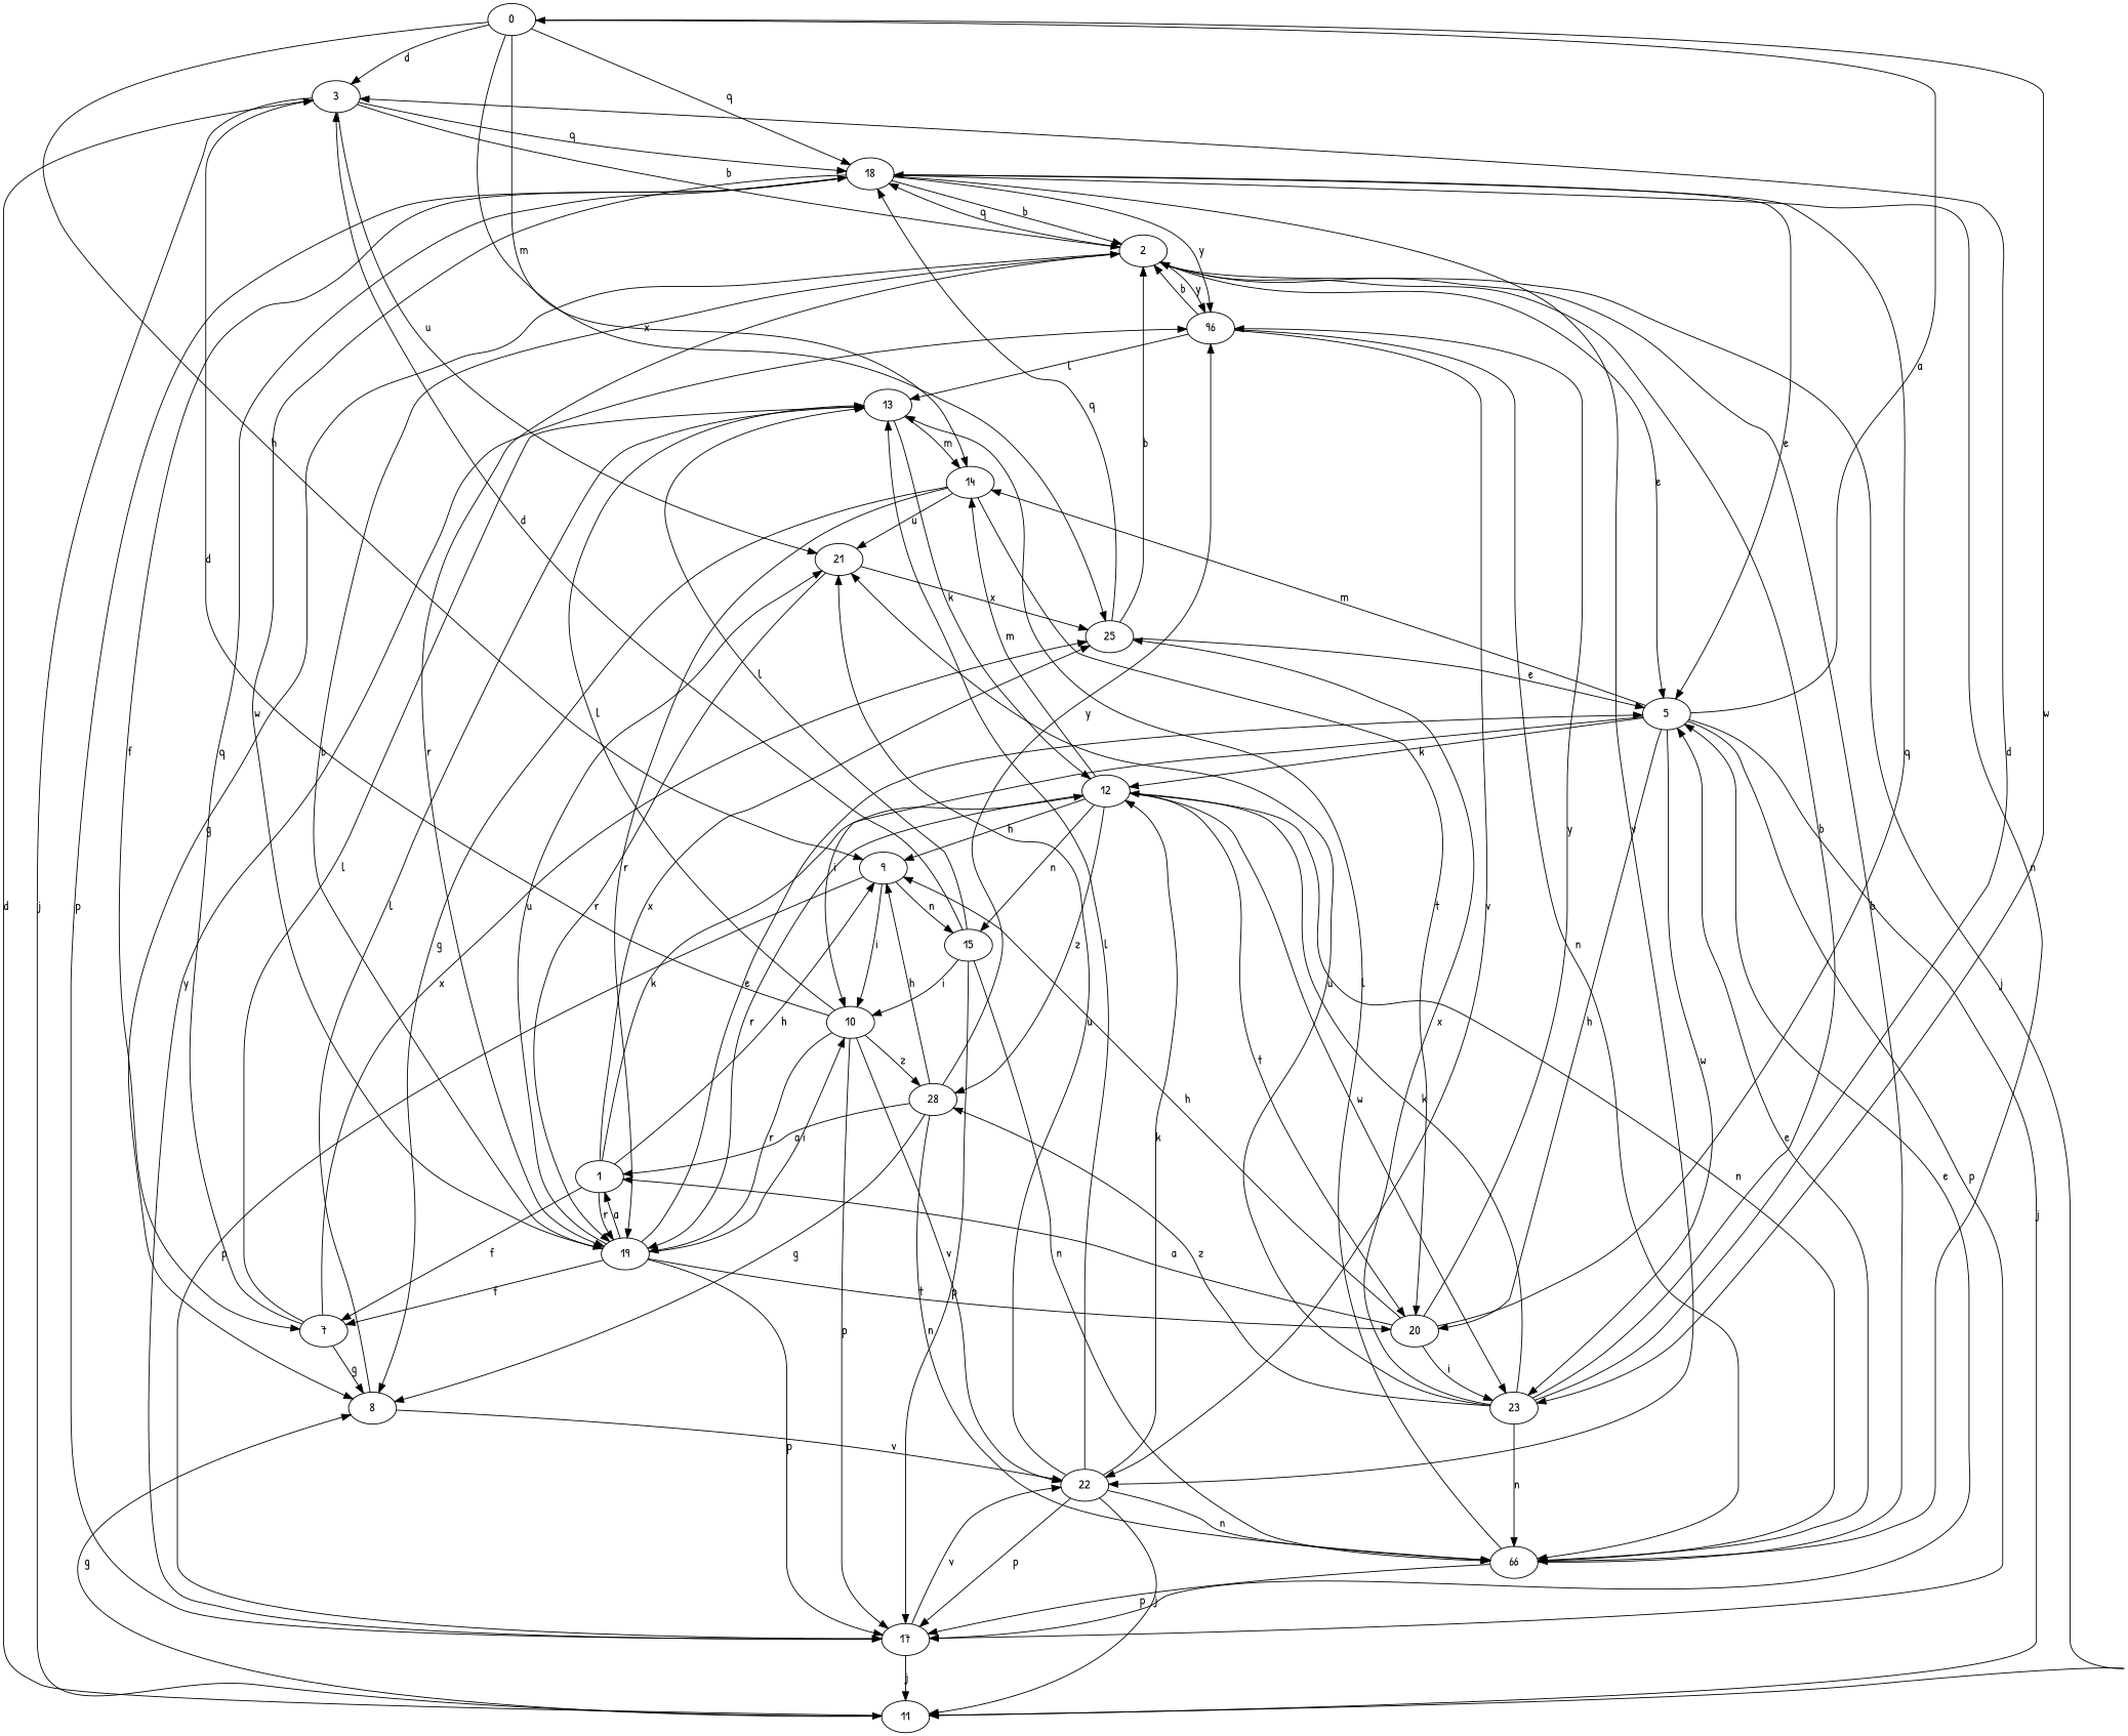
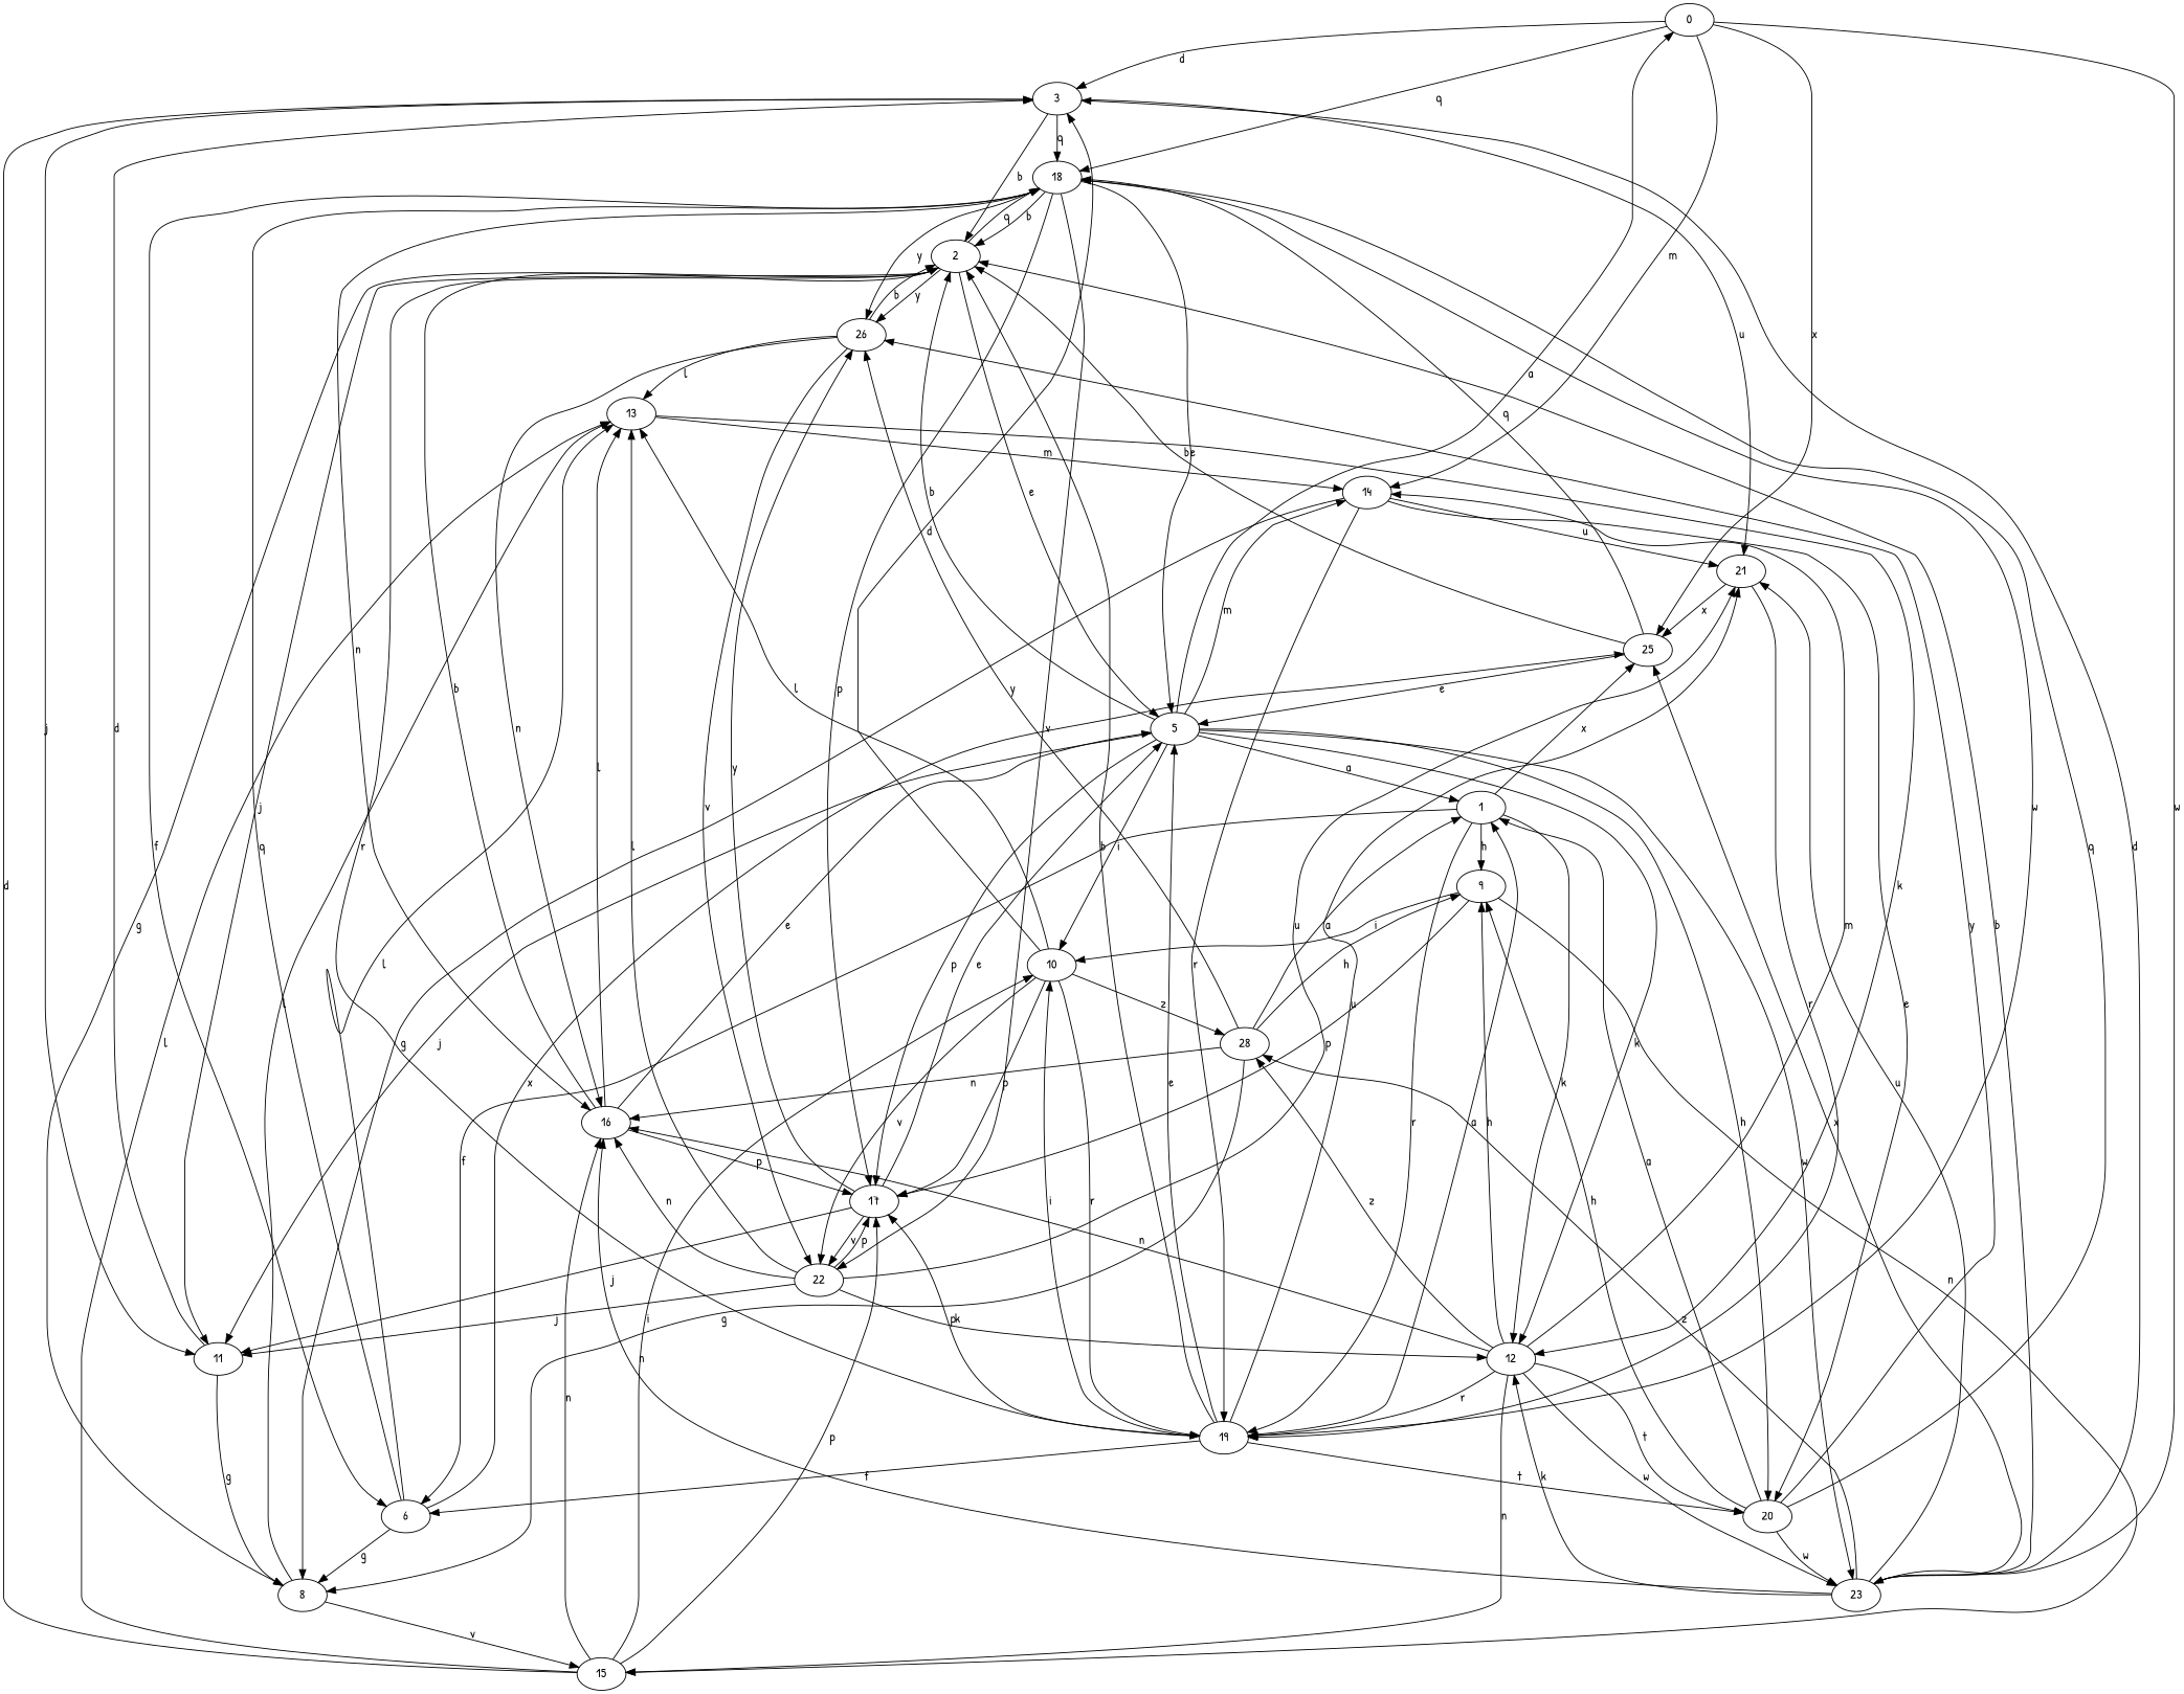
  strict digraph {
    fontname="Patrick Hand"
    node [fontname="Patrick Hand"]
    edge [fontname="Patrick Hand"]
    0
    3
    9
    14
    18
    23
    25
    2
    11
    21
    10
    17
    15
    19
    8
    20
-   6 [label=7]
+   6
    5
-   26 [label=96]
+   26
    22
-   16 [label=66]
+   16
    28
    12
    1
    13
    0 -> 3 [label=d]
-   0 -> 9 [label=h]
    0 -> 14 [label=m]
    0 -> 18 [label=q]
    0 -> 23 [label=w]
    0 -> 25 [label=x]
    3 -> 18 [label=q]
    3 -> 2 [label=b]
    3 -> 11 [label=j]
    3 -> 21 [label=u]
    9 -> 10 [label=i]
    9 -> 17 [label=p]
    9 -> 15 [label=n]
    14 -> 21 [label=u]
    14 -> 19 [label=r]
    14 -> 8 [label=g]
-   14 -> 20 [label=t]
+   14 -> 20 [label=e]
    18 -> 2 [label=b]
    18 -> 17 [label=p]
    18 -> 19 [label=w]
    18 -> 6 [label=f]
    18 -> 5 [label=e]
    18 -> 26 [label=y]
    18 -> 22 [label=v]
    18 -> 16 [label=n]
    23 -> 3 [label=d]
    23 -> 25 [label=x]
    23 -> 2 [label=b]
    23 -> 21 [label=u]
    23 -> 16 [label=n]
    23 -> 28 [label=z]
    23 -> 12 [label=k]
    25 -> 18 [label=q]
    25 -> 2 [label=b]
    25 -> 5 [label=e]
    2 -> 18 [label=q]
    2 -> 11 [label=j]
    2 -> 19 [label=r]
    2 -> 8 [label=g]
    2 -> 5 [label=e]
    2 -> 26 [label=y]
    11 -> 3 [label=d]
    11 -> 8 [label=g]
    21 -> 25 [label=x]
    21 -> 19 [label=r]
    10 -> 3 [label=d]
    10 -> 17 [label=p]
    10 -> 19 [label=r]
    10 -> 22 [label=v]
    10 -> 28 [label=z]
    10 -> 13 [label=l]
    17 -> 11 [label=j]
    17 -> 5 [label=e]
    17 -> 26 [label=y]
    17 -> 22 [label=v]
    15 -> 3 [label=d]
    15 -> 10 [label=i]
    15 -> 17 [label=p]
    15 -> 16 [label=n]
    15 -> 13 [label=l]
    19 -> 2 [label=b]
    19 -> 21 [label=u]
    19 -> 10 [label=i]
    19 -> 17 [label=p]
    19 -> 20 [label=t]
    19 -> 6 [label=f]
    19 -> 5 [label=e]
    19 -> 1 [label=a]
-   8 -> 22 [label=v]
+   8 -> 15 [label=v]
    8 -> 13 [label=l]
    20 -> 9 [label=h]
    20 -> 18 [label=q]
-   20 -> 23 [label=i]
+   20 -> 23 [label=w]
    20 -> 26 [label=y]
    20 -> 1 [label=a]
    6 -> 18 [label=q]
    6 -> 25 [label=x]
    6 -> 8 [label=g]
    6 -> 13 [label=l]
    5 -> 0 [label=a]
    5 -> 14 [label=m]
    5 -> 23 [label=w]
+   5 -> 2 [label=b]
    5 -> 11 [label=j]
    5 -> 10 [label=i]
    5 -> 17 [label=p]
    5 -> 20 [label=h]
    5 -> 12 [label=k]
+   5 -> 1 [label=a]
    26 -> 2 [label=b]
    26 -> 22 [label=v]
    26 -> 16 [label=n]
    26 -> 13 [label=l]
    22 -> 11 [label=j]
    22 -> 21 [label=u]
    22 -> 17 [label=p]
    22 -> 16 [label=n]
    22 -> 12 [label=k]
    22 -> 13 [label=l]
    16 -> 2 [label=b]
    16 -> 17 [label=p]
    16 -> 5 [label=e]
    16 -> 13 [label=l]
    28 -> 9 [label=h]
    28 -> 8 [label=g]
    28 -> 26 [label=y]
    28 -> 16 [label=n]
    28 -> 1 [label=a]
    12 -> 9 [label=h]
    12 -> 14 [label=m]
    12 -> 23 [label=w]
    12 -> 15 [label=n]
    12 -> 19 [label=r]
    12 -> 20 [label=t]
    12 -> 16 [label=n]
    12 -> 28 [label=z]
    1 -> 9 [label=h]
    1 -> 25 [label=x]
    1 -> 19 [label=r]
    1 -> 6 [label=f]
    1 -> 12 [label=k]
    13 -> 14 [label=m]
    13 -> 12 [label=k]
  }
